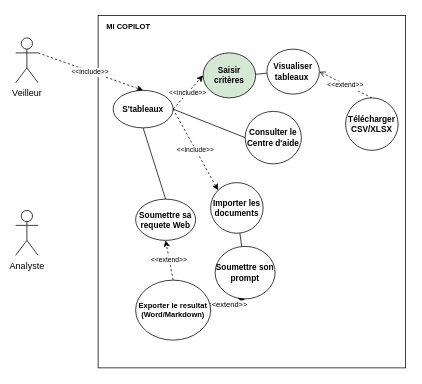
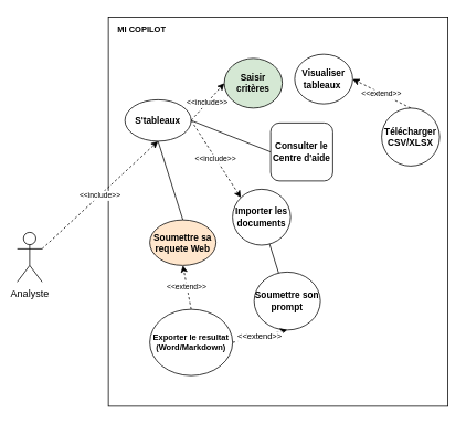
  <mxCell id="0" />
  <mxCell id="1" parent="0" />
  <mxCell id="2" value="" style="rounded=0;whiteSpace=wrap;html=1;labelPosition=center;verticalLabelPosition=top;align=left;verticalAlign=bottom;fillColor=none;" parent="1" vertex="1"><mxGeometry x="130" y="20" width="410" height="470" as="geometry" /></mxCell>
- <mxCell id="3" value="&lt;&lt;include&gt;&gt;" style="edgeStyle=none;exitX=1;exitY=0.333;exitDx=0;exitDy=0;exitPerimeter=0;entryX=0.5;entryY=0;entryDx=0;entryDy=0;labelBorderColor=none;dashed=1;fontSize=9;" parent="1" source="4" target="11" edge="1"><mxGeometry x="-0.006" relative="1" as="geometry"><mxPoint as="offset" /></mxGeometry></mxCell>
- <mxCell id="4" value="Veilleur" style="shape=umlActor;verticalLabelPosition=bottom;verticalAlign=top;html=1;outlineConnect=0;" parent="1" vertex="1"><mxGeometry x="20" y="50" width="30" height="60" as="geometry" /></mxCell>
+ <mxCell id="5" value="&lt;&lt;include&gt;&gt;" style="edgeStyle=none;exitX=1;exitY=0.333;exitDx=0;exitDy=0;exitPerimeter=0;entryX=0.5;entryY=1;entryDx=0;entryDy=0;dashed=1;fontSize=9;" parent="1" source="6" target="11" edge="1"><mxGeometry x="0.002" relative="1" as="geometry"><mxPoint x="110" y="192.17" as="sourcePoint" /><mxPoint x="180" y="179.996" as="targetPoint" /><mxPoint as="offset" /></mxGeometry></mxCell>
  <mxCell id="6" value="Analyste&lt;div&gt;&lt;br&gt;&lt;/div&gt;" style="shape=umlActor;verticalLabelPosition=bottom;verticalAlign=top;html=1;outlineConnect=0;" parent="1" vertex="1"><mxGeometry x="20" y="280" width="30" height="60" as="geometry" /></mxCell>
  <mxCell id="7" style="edgeStyle=none;html=1;exitX=0.5;exitY=1;exitDx=0;exitDy=0;entryX=0.5;entryY=0;entryDx=0;entryDy=0;endArrow=none;endFill=0;" edge="1" parent="1" source="11" target="12"><mxGeometry relative="1" as="geometry" /></mxCell>
  <mxCell id="8" value="&lt;&lt;include&gt;&gt;" style="edgeStyle=none;exitX=1;exitY=0.5;exitDx=0;exitDy=0;entryX=0;entryY=0.5;entryDx=0;entryDy=0;dashed=1;fontSize=9;" edge="1" parent="1" source="11" target="20"><mxGeometry x="-0.0" relative="1" as="geometry"><mxPoint as="offset" /></mxGeometry></mxCell>
  <mxCell id="9" value="&lt;&lt;include&gt;&gt;" style="edgeStyle=none;exitX=1;exitY=0.5;exitDx=0;exitDy=0;entryX=0;entryY=0;entryDx=0;entryDy=0;endArrow=classic;endFill=1;dashed=1;fontSize=9;" edge="1" parent="1" source="11" target="14"><mxGeometry relative="1" as="geometry" /></mxCell>
  <mxCell id="10" style="edgeStyle=none;html=1;exitX=1;exitY=0.5;exitDx=0;exitDy=0;entryX=0;entryY=0.5;entryDx=0;entryDy=0;endArrow=none;endFill=0;" edge="1" parent="1" source="11" target="25"><mxGeometry relative="1" as="geometry" /></mxCell>
  <mxCell id="11" value="S'tableaux" style="ellipse;whiteSpace=wrap;html=1;fontSize=11;fontStyle=1" parent="1" vertex="1"><mxGeometry x="150" y="120" width="80" height="50" as="geometry" /></mxCell>
- <mxCell id="12" value="Soumettre sa requete Web" style="ellipse;whiteSpace=wrap;html=1;fontSize=11;fontStyle=1" parent="1" vertex="1"><mxGeometry x="180" y="265" width="80" height="55" as="geometry" /></mxCell>
+ <mxCell id="12" value="Soumettre sa requete Web" style="ellipse;whiteSpace=wrap;html=1;fontSize=11;fontStyle=1;fillColor=#ffe6cc;" parent="1" vertex="1"><mxGeometry x="180" y="265" width="80" height="55" as="geometry" /></mxCell>
  <mxCell id="13" value="" style="edgeStyle=none;html=1;endArrow=none;endFill=0;" edge="1" parent="1" source="14" target="15"><mxGeometry relative="1" as="geometry" /></mxCell>
- <mxCell id="14" value="Importer les documents" style="ellipse;whiteSpace=wrap;html=1;fontStyle=1;fontSize=11;" parent="1" vertex="1"><mxGeometry x="280" y="243" width="70" height="67.5" as="geometry" /></mxCell>
- <mxCell id="15" value="Soumettre son prompt" style="ellipse;whiteSpace=wrap;html=1;fontSize=11;fontStyle=1" parent="1" vertex="1"><mxGeometry x="286" y="328" width="80" height="70" as="geometry" /></mxCell>
+ <mxCell id="14" value="Importer les documents" style="ellipse;whiteSpace=wrap;html=1;fontStyle=1;fontSize=11;" parent="1" vertex="1"><mxGeometry x="280" y="228" width="70" height="67.5" as="geometry" /></mxCell>
+ <mxCell id="15" value="Soumettre son prompt" style="ellipse;whiteSpace=wrap;html=1;fontSize=11;fontStyle=1" parent="1" vertex="1"><mxGeometry x="306" y="328" width="80" height="70" as="geometry" /></mxCell>
  <mxCell id="16" value="&lt;&lt;extend&gt;&gt;" style="edgeStyle=none;exitX=1;exitY=0.5;exitDx=0;exitDy=0;entryX=0.5;entryY=1;entryDx=0;entryDy=0;dashed=1;fontSize=10;" parent="1" source="18" target="15" edge="1"><mxGeometry relative="1" as="geometry"><mxPoint x="350" y="355" as="targetPoint" /></mxGeometry></mxCell>
  <mxCell id="17" value="&lt;&lt;extend&gt;&gt;" style="edgeStyle=none;exitX=0.5;exitY=0;exitDx=0;exitDy=0;entryX=0.5;entryY=1;entryDx=0;entryDy=0;dashed=1;fontSize=9;" parent="1" source="18" target="12" edge="1"><mxGeometry relative="1" as="geometry" /></mxCell>
  <mxCell id="18" value="Exporter le resultat (Word/Markdown)" style="ellipse;whiteSpace=wrap;html=1;fontSize=10;fontStyle=1" parent="1" vertex="1"><mxGeometry x="180" y="373" width="100" height="80" as="geometry" /></mxCell>
- <mxCell id="19" value="" style="edgeStyle=none;html=1;endArrow=none;endFill=0;" edge="1" parent="1" source="20" target="22"><mxGeometry relative="1" as="geometry" /></mxCell>
  <mxCell id="20" value="Saisir critères" style="ellipse;whiteSpace=wrap;html=1;fontSize=11;fontStyle=1;fillColor=#d5e8d4;" vertex="1" parent="1"><mxGeometry x="270" y="70" width="70" height="60" as="geometry" /></mxCell>
- <mxCell id="21" value="&lt;&lt;extend&gt;&gt;" style="edgeStyle=none;exitX=0.5;exitY=0;exitDx=0;exitDy=0;entryX=1;entryY=0.5;entryDx=0;entryDy=0;dashed=1;fontSize=9;endArrow=open;" edge="1" parent="1" source="23" target="22"><mxGeometry relative="1" as="geometry" /></mxCell>
+ <mxCell id="21" value="&lt;&lt;extend&gt;&gt;" style="edgeStyle=none;exitX=0.5;exitY=0;exitDx=0;exitDy=0;entryX=1;entryY=0.5;entryDx=0;entryDy=0;dashed=1;fontSize=9;" edge="1" parent="1" source="23" target="22"><mxGeometry relative="1" as="geometry" /></mxCell>
  <mxCell id="22" value="Visualiser tableaux&amp;nbsp;" style="ellipse;whiteSpace=wrap;html=1;fontSize=11;fontStyle=1" vertex="1" parent="1"><mxGeometry x="355" y="65" width="70" height="60" as="geometry" /></mxCell>
  <mxCell id="23" value="Télécharger CSV/XLSX" style="ellipse;whiteSpace=wrap;html=1;fontSize=11;fontStyle=1" vertex="1" parent="1"><mxGeometry x="460" y="130" width="70" height="70" as="geometry" /></mxCell>
  <mxCell id="24" value="MI COPILOT" style="text;html=1;align=center;verticalAlign=middle;resizable=0;points=[];autosize=1;strokeColor=none;fillColor=none;fontSize=10;fontStyle=1" vertex="1" parent="1"><mxGeometry x="130" y="20" width="80" height="30" as="geometry" /></mxCell>
- <mxCell id="25" value="Consulter le Centre d'aide" style="ellipse;whiteSpace=wrap;html=1;fontStyle=1;fontSize=11;" vertex="1" parent="1"><mxGeometry x="326" y="148" width="75" height="70" as="geometry" /></mxCell>
+ <mxCell id="25" value="Consulter le Centre d'aide" style="whiteSpace=wrap;html=1;fontStyle=1;fontSize=11;rounded=1;" vertex="1" parent="1"><mxGeometry x="326" y="148" width="75" height="70" as="geometry" /></mxCell>
